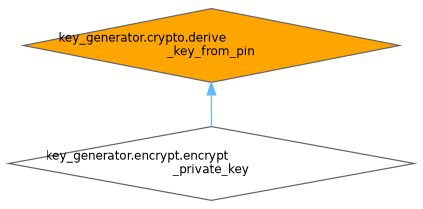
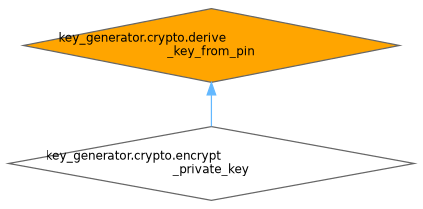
  digraph {
    rankdir=TB
    node [fontname=Helvetica fontsize=10 shape=diamond style=filled]
    n1 [color=gray40 fillcolor=orange fontcolor=black height=0.2 label="key_generator.crypto.derive\l_key_from_pin" width=0.4]
-   n2 [color=grey40 fillcolor=white height=0.2 label="key_generator.encrypt.encrypt\l_private_key" width=0.4]
+   n2 [color=grey40 fillcolor=white height=0.2 label="key_generator.crypto.encrypt\l_private_key" width=0.4]
    n1 -> n2 [color=steelblue1 dir=back fontname=Helvetica fontsize=10 labelfontname=Helvetica labelfontsize=10 style=solid]
  }
